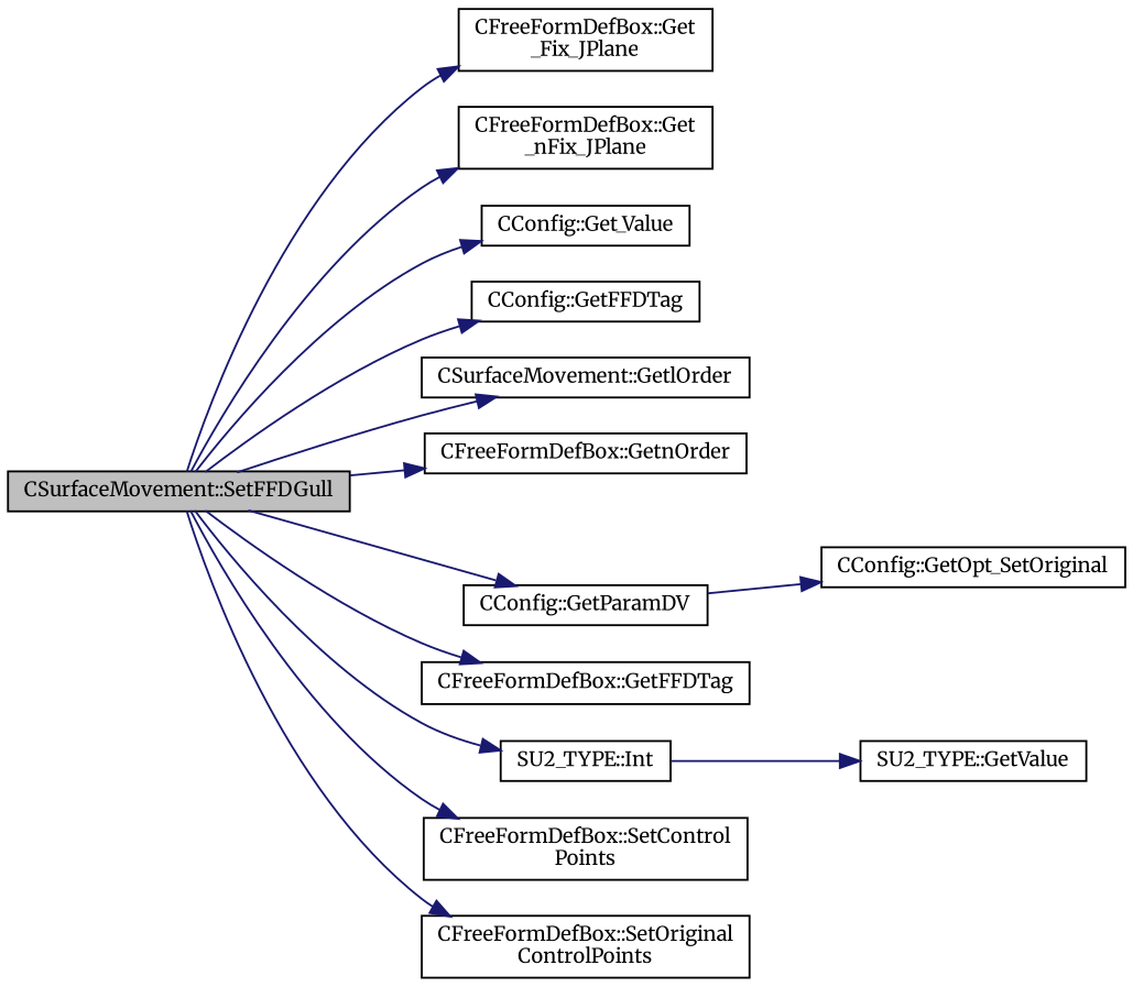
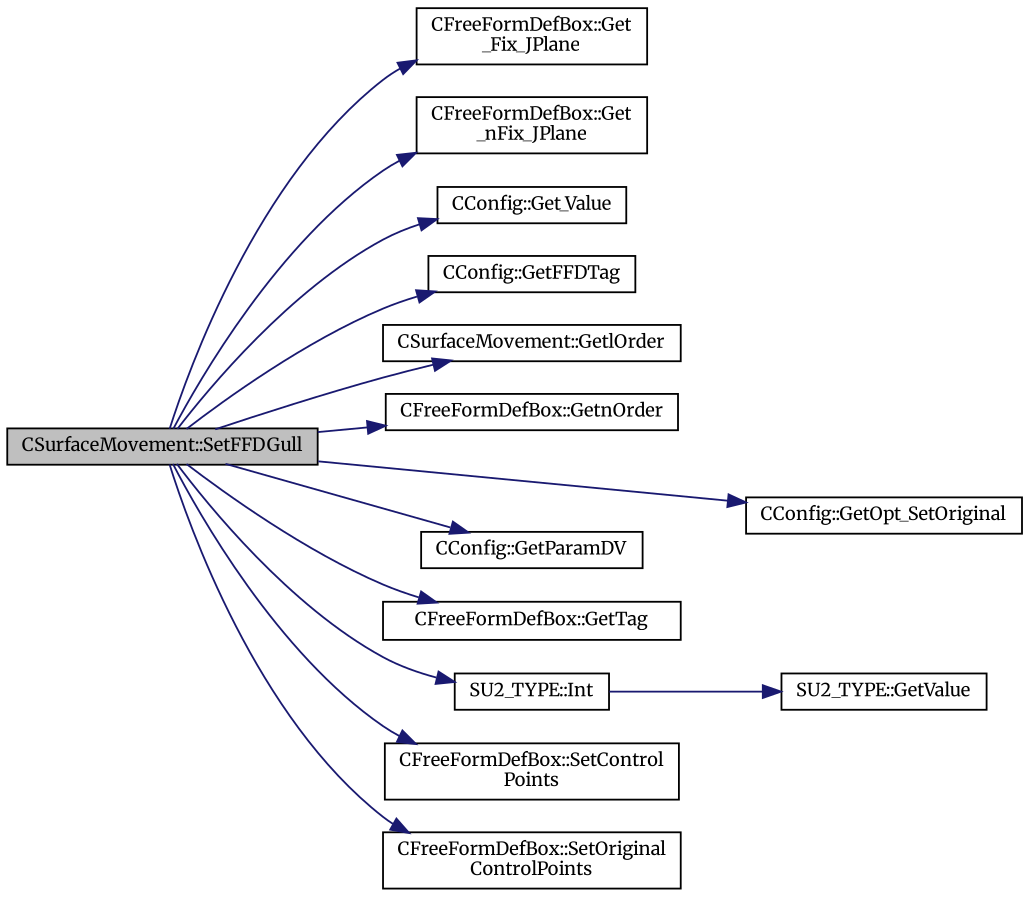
  digraph {
    fontname=Merriweather
    rankdir=LR
    node [color=black fillcolor=white fontname=Merriweather fontsize=10 shape=record style=filled]
    edge [color=midnightblue fontname=Merriweather fontsize=10 labelfontname=Helvetica labelfontsize=10 style=solid]
    n1 [fillcolor=grey75 fontcolor=black height=0.2 label="CSurfaceMovement::SetFFDGull" width=0.4]
    n2 [height=0.2 label="CFreeFormDefBox::Get\l_Fix_JPlane" width=0.4]
    n3 [height=0.2 label="CFreeFormDefBox::Get\l_nFix_JPlane" width=0.4]
    n4 [height=0.2 label="CConfig::Get_Value" width=0.4]
    n5 [height=0.2 label="CConfig::GetFFDTag" width=0.4]
    n6 [height=0.2 label="CSurfaceMovement::GetlOrder" width=0.4]
    n7 [height=0.2 label="CFreeFormDefBox::GetnOrder" width=0.4]
    n8 [height=0.2 label="CConfig::GetOpt_SetOriginal" width=0.4]
    n9 [height=0.2 label="CConfig::GetParamDV" width=0.4]
-   n10 [height=0.2 label="CFreeFormDefBox::GetFFDTag" width=0.4]
+   n10 [height=0.2 label="CFreeFormDefBox::GetTag" width=0.4]
    n11 [height=0.2 label="SU2_TYPE::Int" width=0.4]
    n12 [height=0.2 label="CFreeFormDefBox::SetControl\lPoints" width=0.4]
    n13 [height=0.2 label="CFreeFormDefBox::SetOriginal\lControlPoints" width=0.4]
    n14 [height=0.2 label="SU2_TYPE::GetValue" width=0.4]
    n1 -> n2
    n1 -> n3
    n1 -> n4
    n1 -> n5
    n1 -> n6
    n1 -> n7
-   n9 -> n8
+   n1 -> n8
    n1 -> n9
    n1 -> n10
    n1 -> n11
    n1 -> n12
    n1 -> n13
    n11 -> n14
  }
